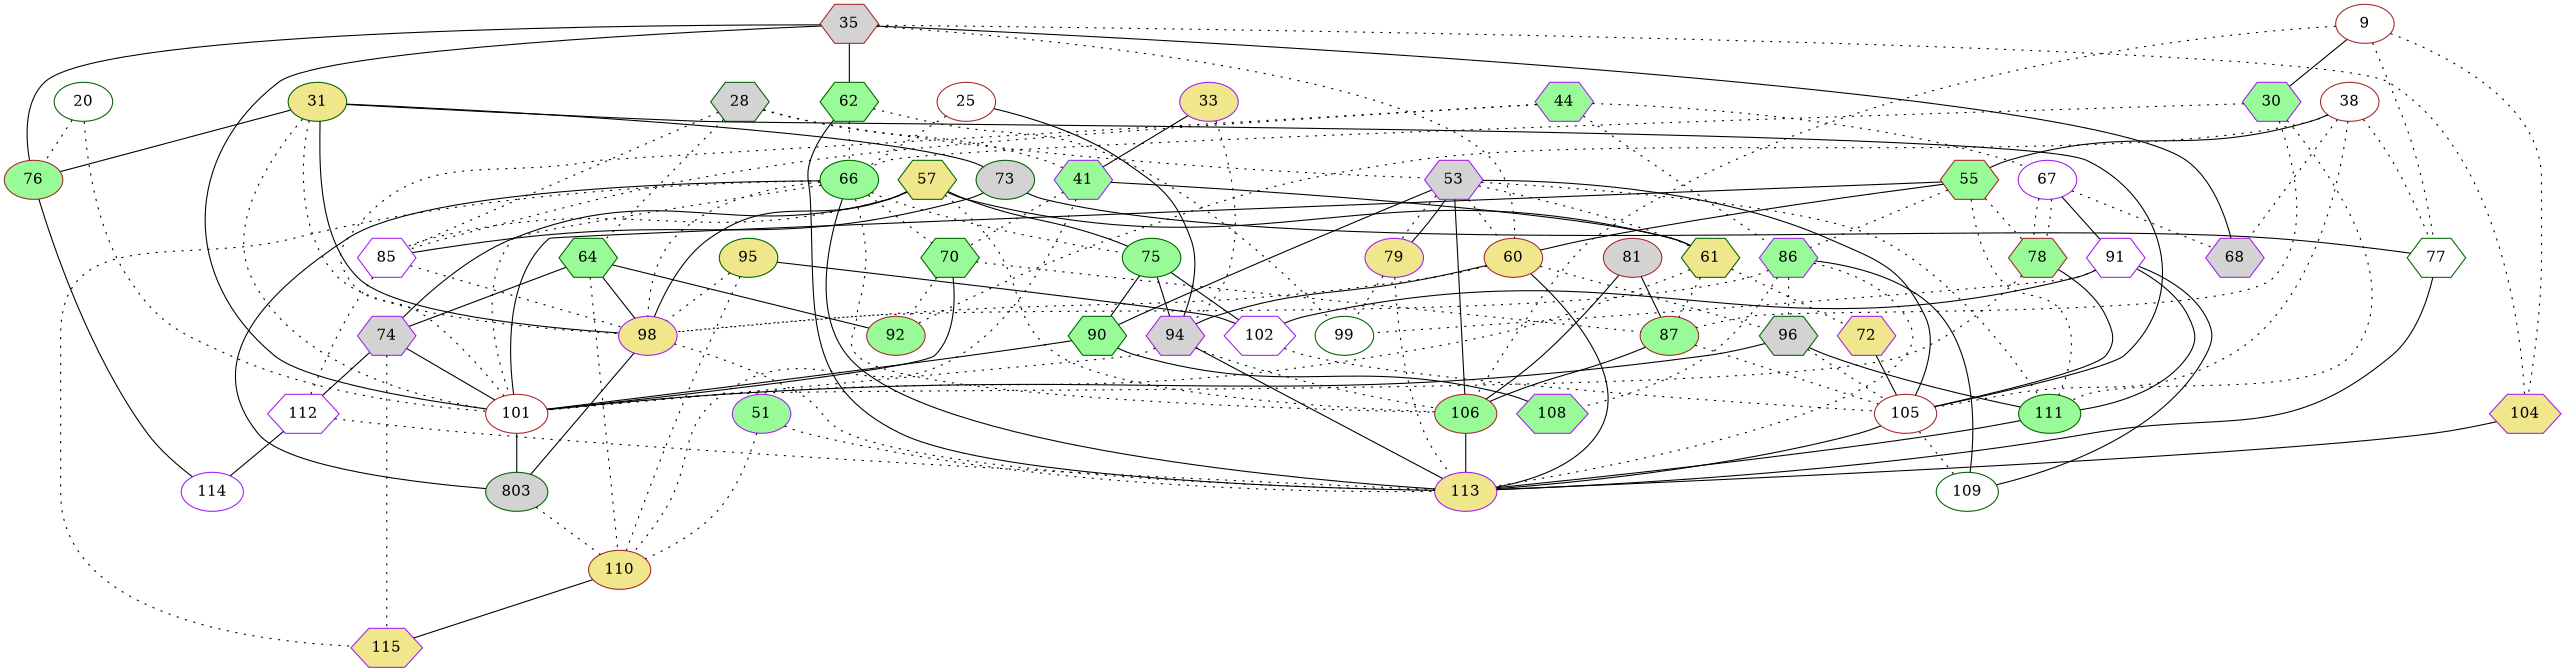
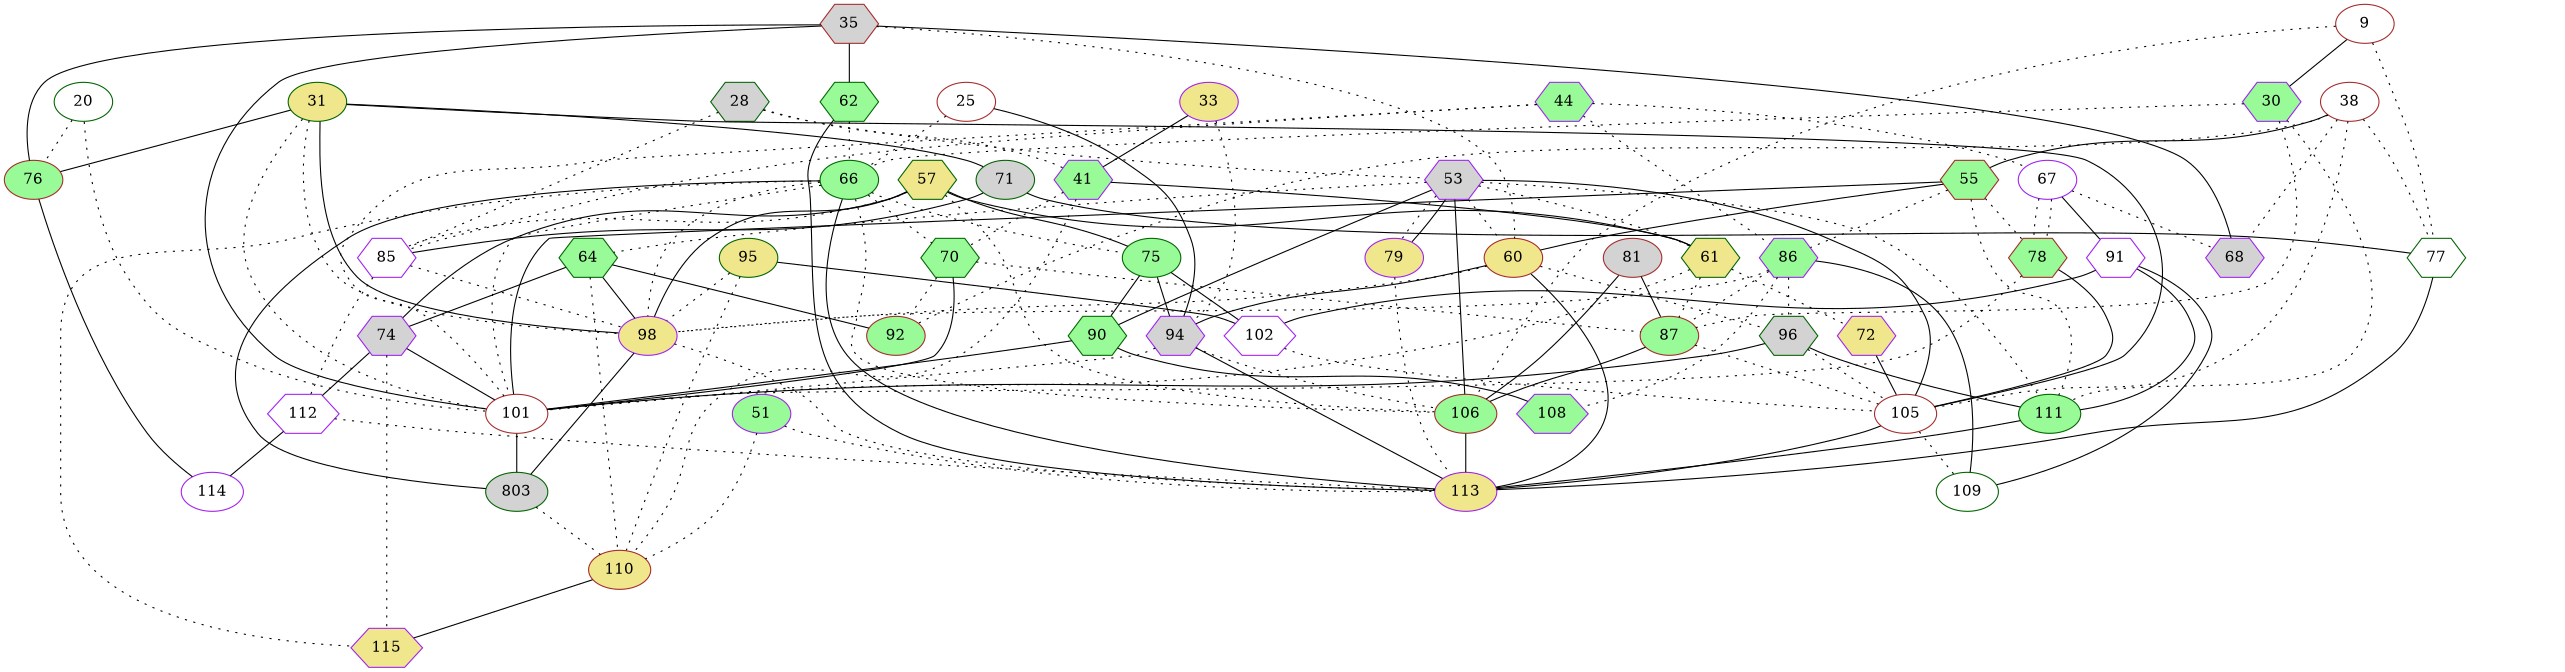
  graph {
    node [color=purple fillcolor=palegreen shape=ellipse style=filled]
    edge [style=dotted]
    9 [color=brown fillcolor=white]
    30 [shape=hexagon]
    77 [color=darkgreen fillcolor=white shape=hexagon]
-   104 [fillcolor=khaki shape=hexagon]
    106 [color=brown super="+69"]
    66 [color=darkgreen super="+5+65"]
    87 [color=brown super="+36"]
    111 [color=darkgreen super="+26+84"]
    113 [fillcolor=khaki super="+37+39+48+107"]
    20 [color=darkgreen fillcolor=white]
    76 [color=brown]
    101 [color=brown fillcolor=white super="+43+88+97"]
    114 [fillcolor=white]
    n14 [color=darkgreen fillcolor=lightgrey label=803 super="+82+47"]
    98 [fillcolor=khaki super="+3+22+80+58"]
    70 [color=darkgreen shape=hexagon super="+46"]
    75 [color=darkgreen super="+17"]
    115 [fillcolor=khaki shape=hexagon]
    25 [color=brown fillcolor=white]
    94 [fillcolor=lightgrey shape=hexagon super="+93"]
    28 [color=darkgreen fillcolor=lightgrey shape=hexagon]
    41 [shape=hexagon]
    53 [fillcolor=lightgrey shape=hexagon super="+8"]
    85 [fillcolor=white shape=hexagon]
    61 [color=darkgreen fillcolor=khaki shape=hexagon super="+11+59"]
    110 [color=brown fillcolor=khaki super="+73"]
    105 [color=brown fillcolor=white super="+100+63"]
    60 [color=brown fillcolor=khaki super="+52+12"]
    64 [color=darkgreen shape=hexagon]
    79 [fillcolor=khaki]
    90 [color=darkgreen shape=hexagon super="+10"]
    112 [fillcolor=white shape=hexagon]
-   71 [color=darkgreen fillcolor=lightgrey super="+42" label=73]
+   71 [color=darkgreen fillcolor=lightgrey super="+42"]
    31 [color=darkgreen fillcolor=khaki]
    109 [color=darkgreen fillcolor=white]
    33 [fillcolor=khaki]
    35 [color=brown fillcolor=lightgrey shape=hexagon super="+15+13"]
    62 [color=darkgreen shape=hexagon]
    68 [fillcolor=lightgrey shape=hexagon]
    96 [color=darkgreen fillcolor=lightgrey shape=hexagon super="+6"]
-   99 [color=darkgreen fillcolor=white]
    38 [color=brown fillcolor=white super="+4"]
    55 [color=brown shape=hexagon super="+23"]
    92 [color=brown]
    86 [shape=hexagon super="+49"]
    78 [color=brown shape=hexagon]
    72 [fillcolor=khaki shape=hexagon]
    44 [shape=hexagon]
    67 [fillcolor=white]
    91 [fillcolor=white shape=hexagon]
    108 [shape=hexagon]
    51
    74 [fillcolor=lightgrey shape=hexagon]
    57 [color=darkgreen fillcolor=khaki shape=hexagon super="+50"]
    102 [fillcolor=white shape=hexagon]
    81 [color=brown fillcolor=lightgrey]
    95 [color=darkgreen fillcolor=khaki]
    9 -- 30 [style=solid]
    9 -- 77
-   9 -- 104
    9 -- 106
    30 -- 66
    30 -- 87
    30 -- 111
    77 -- 113 [style=solid]
-   104 -- 113 [style=solid weight=2]
    106 -- 113 [style=solid]
    66 -- 106
    66 -- 113 [style=solid weight=2]
    66 -- 101
    66 -- n14 [style=solid weight=3]
    66 -- 98 [weight=2]
    66 -- 70
    66 -- 75
    66 -- 115
    87 -- 106 [style=solid]
    87 -- 105 [weight=2]
    111 -- 113 [style=solid]
    20 -- 76
    20 -- 101
    76 -- 114 [style=solid]
    101 -- n14 [style=solid weight=2]
    n14 -- 110
    98 -- 113 [weight=3]
    98 -- n14 [style=solid]
    70 -- 87
    70 -- 101 [style=solid]
    70 -- 92
    75 -- 94 [style=solid]
    75 -- 90 [style=solid]
    75 -- 102 [style=solid]
    25 -- 66
    25 -- 94 [style=solid]
    94 -- 106
    94 -- 113 [style=solid]
    94 -- 101 [weight=2]
    28 -- 41
    28 -- 53
    28 -- 85
    41 -- 70
    41 -- 61 [style=solid]
    41 -- 110
    53 -- 106 [style=solid weight=2]
    53 -- 111 [weight=2]
    53 -- 61 [weight=2]
    53 -- 105 [style=solid]
    53 -- 60 [weight=2]
-   28 -- 64
+   53 -- 64
    53 -- 79
    53 -- 79 [style=solid]
    53 -- 90 [style=solid]
    85 -- 98
    85 -- 112
    61 -- 87 [weight=2]
    61 -- 101
    61 -- 72
    110 -- 115 [style=solid]
    105 -- 113 [style=solid weight=3]
    105 -- 109
    60 -- 113 [style=solid]
    60 -- 98
    60 -- 94 [style=solid weight=2]
    60 -- 96
    64 -- 98 [style=solid]
    64 -- 110
    64 -- 92 [style=solid]
    64 -- 74 [style=solid]
    79 -- 113
-   79 -- 99
    90 -- 101 [style=solid]
    90 -- 108 [style=solid]
    112 -- 113
    112 -- 114 [style=solid]
    71 -- 77 [style=solid]
    71 -- 85 [style=solid]
    31 -- 76 [style=solid]
    31 -- 101
    31 -- 98
    31 -- 98 [style=solid]
    31 -- 105 [style=solid]
    31 -- 71 [style=solid]
    33 -- 94
    33 -- 41 [style=solid]
-   35 -- 104
    35 -- 76 [style=solid]
    35 -- 101 [style=solid weight=2]
    35 -- 60
    35 -- 62 [style=solid weight=2]
    35 -- 68 [style=solid]
    62 -- 66
    62 -- 113 [style=solid]
-   62 -- 99
    96 -- 111 [style=solid]
    96 -- 101 [style=solid weight=2]
    96 -- 105
    38 -- 77
    38 -- 105
    38 -- 68
    38 -- 55 [style=solid]
    38 -- 92
    55 -- 111
    55 -- 101 [style=solid]
    55 -- 60 [style=solid]
    55 -- 86
    55 -- 78 [weight=2]
-   86 -- 113 [weight=2]
+   86 -- 87 [weight=2]
    86 -- 98
    86 -- 109 [style=solid]
    86 -- 96 [weight=2]
    86 -- 108
    78 -- 101
    78 -- 105 [style=solid]
    72 -- 105 [style=solid]
    44 -- 101
    44 -- 85
    44 -- 86
    44 -- 67
    67 -- 68
    67 -- 78
    67 -- 78
    67 -- 91 [style=solid]
    91 -- 111 [style=solid]
    91 -- 109 [style=solid]
-   91 -- 99
    91 -- 102 [style=solid]
    51 -- 113
    51 -- 110
    74 -- 101 [style=solid]
    74 -- 115
    74 -- 112 [style=solid]
    57 -- 106
    57 -- 98 [style=solid]
    57 -- 75 [style=solid]
    57 -- 85 [weight=2]
    57 -- 61 [style=solid]
    57 -- 74 [style=solid]
    102 -- 105
    81 -- 106 [style=solid]
    81 -- 87 [style=solid]
    95 -- 98
    95 -- 110
    95 -- 102 [style=solid]
  }
